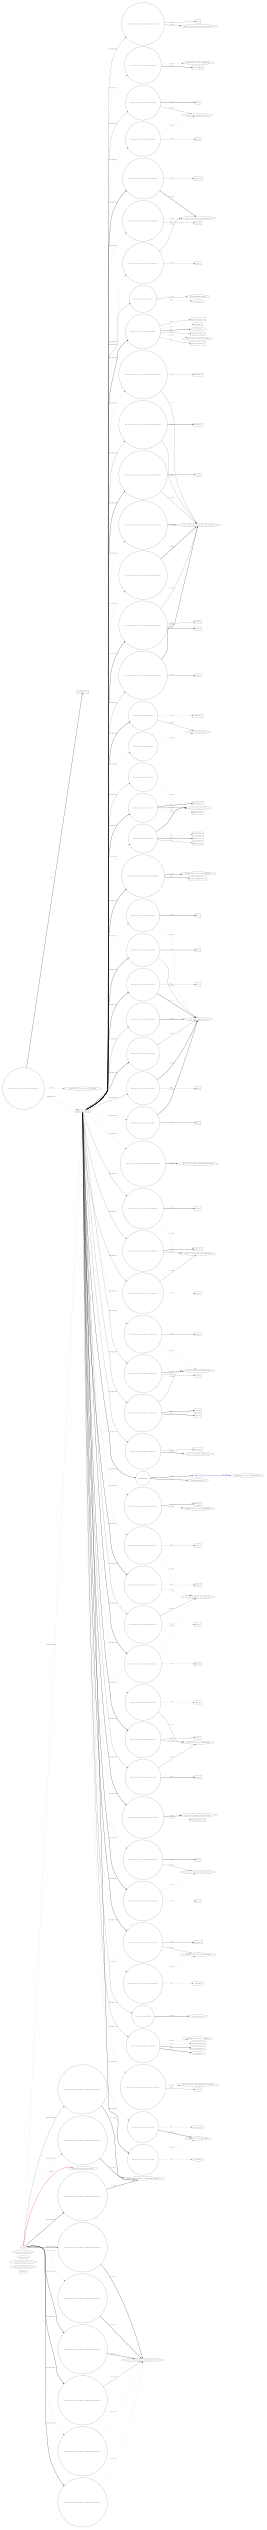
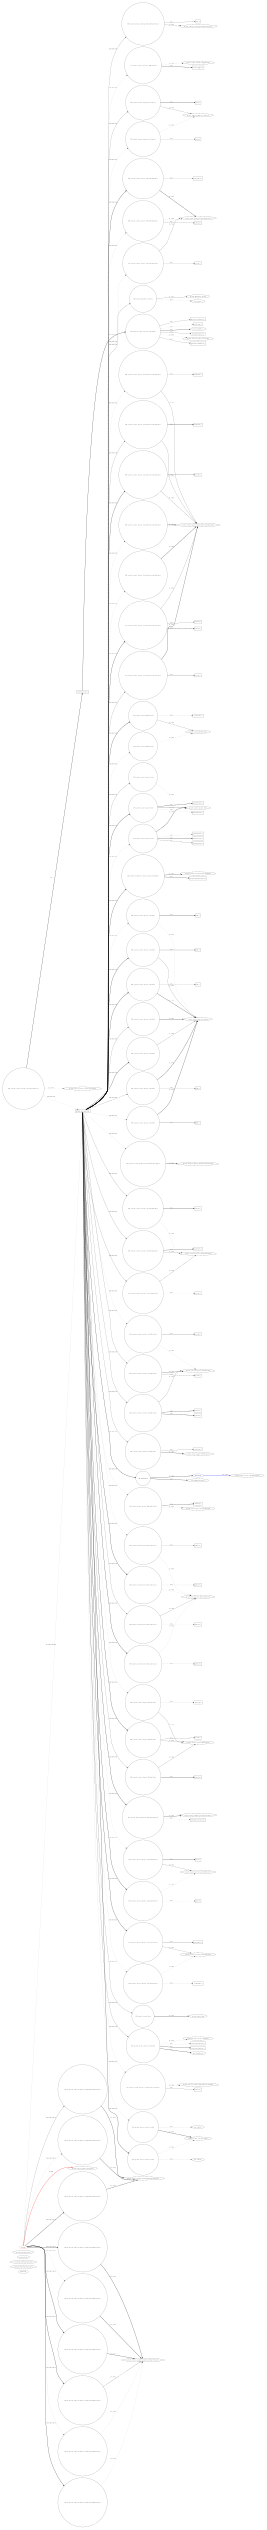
  digraph {
    fontname="IBM Plex Mono"
    rankdir=LR
    node [fontname="IBM Plex Mono" isFrameworkType=false vertexType=VARIABLE_EXPRESION shape=circle]
    edge [fontname="IBM Plex Mono" style=bold]
    baseInfo [category=pattern graphId=4327 isAnonymous=false possibleRelation=true isFrameworkType="" vertexType="" shape=""]
    frameworkRelatedTypesInfo [0="javafx.scene.layout.StackPane" isFrameworkType="" vertexType="" shape=""]
    possibleCollaborationsInfo [0="4327~INSTANTIATION-CLIENT_METHOD_DECLARATION-~javafx.scene.layout.StackPane ~javafx.beans.value.ChangeListener ~false~true" isFrameworkType="" vertexType="" shape=""]
    patternInfo [frequency=2.0 patternRootClient=0 isFrameworkType="" vertexType="" shape=""]
    patternInstancesInfo [0="SaiPradeepDandem-javafx2-gradient-builder~/SaiPradeepDandem-javafx2-gradient-builder/javafx2-gradient-builder-master/src/main/java/com/javafx/gradientbuilder/application/RadialSettingsLayout.java~RadialSettingsLayout~1170" 1="SaiPradeepDandem-javafx2-gradient-builder~/SaiPradeepDandem-javafx2-gradient-builder/javafx2-gradient-builder-master/src/main/java/com/javafx/gradientbuilder/application/LinearSettingsLayout.java~LinearSettingsLayout~1172" isFrameworkType="" vertexType="" shape=""]
    n6 [label="javafx.scene.layout.ColumnConstraintsBuilder" vertexType=FRAMEWORK_CLASS_TYPE shape=""]
    n7 [label="VAR:javafx.scene.layout.ColumnConstraintsBuilder"]
    n8 [label="minWidth()" shape=box vertexType=INSIDE_CALL]
    n9 [label=METHOD_DECLARATION shape=box vertexType=CLIENT_METHOD_DECLARATION]
    n10 [label="VAR:javafx.scene.NodeBuilder"]
    n11 [label="VAR:javafx.scene.NodeBuilder"]
    n12 [label="VAR:javafx.scene.layout.Pane"]
    n13 [label="VAR:javafx.scene.layout.Pane"]
    n14 [label="VAR:javafx.scene.layout.Pane"]
    n15 [label="VAR:javafx.minWidth.control.SelectionModel"]
    n16 [label="VAR:javafx.scene.layout.GridPane"]
    n17 [label="VAR:javafx.scene.layout.GridPane"]
    n18 [label="VAR:javafx.scene.layout.GridPane"]
    n19 [label="VAR:javafx.scene.layout.GridPane"]
    n20 [label="VAR:javafx.scene.layout.GridPane"]
    n21 [label="VAR:javafx.scene.layout.GridPane"]
    n22 [label="VAR:javafx.scene.layout.GridPane"]
    n23 [label="VAR:javafx.scene.property.BooleanPropertyBase"]
    n24 [label="VAR:javafx.scene.control.TextAreaBuilder"]
    n25 [label="VAR:javafx.scene.control.TextAreaBuilder"]
    n26 [label="VAR:javafx.scene.control.TextAreaBuilder"]
    n27 [label="VAR:javafx.scene.control.LabelBuilder"]
    n28 [label="VAR:javafx.scene.control.LabelBuilder"]
    n29 [label="VAR:javafx.scene.control.LabelBuilder"]
    n30 [label="VAR:javafx.scene.layout.PaneBuilder"]
    n31 [label="VAR:ANONYMOUS"]
    n32 [label="VAR:javafx.scene.control.ChoiceBox"]
    n33 [label="VAR:javafx.scene.layout.ColumnConstraintsBuilder"]
    n34 [label="VAR:javafx.scene.layout.ColumnConstraintsBuilder"]
    n35 [label="VAR:javafx.scene.layout.ColumnConstraintsBuilder"]
    n36 [label="VAR:javafx.scene.layout.ColumnConstraintsBuilder"]
    n37 [label="VAR:javafx.scene.layout.ColumnConstraintsBuilder"]
    n38 [label="VAR:javafx.scene.layout.ColumnConstraintsBuilder"]
    n39 [label="VAR:javafx.collections.ObservableList"]
    n40 [label="VAR:javafx.collections.ObservableList"]
    n41 [label="VAR:javafx.collections.ObservableList"]
    n42 [label="VAR:javafx.collections.ObservableList"]
    n43 [label="VAR:javafx.scene.layout.VBoxBuilder"]
    n44 [label="VAR:javafx.scene.layout.VBoxBuilder"]
    n45 [label="VAR:javafx.scene.layout.VBoxBuilder"]
    n46 [label="VAR:javafx.beans.property.BooleanProperty"]
    n47 [label="VAR:javafx.scene.control.LabeledBuilder"]
    n48 [label="VAR:javafx.scene.control.LabeledBuilder"]
    n49 [label="VAR:javafx.scene.control.ControlBuilder"]
    n50 [label="VAR:javafx.scene.control.ControlBuilder"]
    n51 [label="VAR:javafx.scene.Node"]
    n52 [label="VAR:javafx.scene.control.CheckBox"]
    n53 [label="VAR:javafx.scene.control.SingleSelectionModel"]
    n54 [label="VAR:javafx.scene.control.Label"]
    n55 [label="VAR:javafx.scene.control.Label"]
    n56 [label="VAR:javafx.beans.binding.BooleanExpression"]
    n57 [label="VAR:javafx.scene.control.ToggleGroup"]
    n58 [label="VAR:javafx.beans.property.Property"]
    n59 [label="VAR:javafx.beans.property.Property"]
    n60 [label="VAR:javafx.scene.layout.StackPaneBuilder"]
    n61 [label="VAR:javafx.scene.layout.StackPaneBuilder"]
    n62 [label="VAR:javafx.scene.layout.StackPaneBuilder"]
    n63 [label="VAR:javafx.geometry.Insets"]
    n64 [label="VAR:javafx.scene.layout.RegionBuilder"]
    n65 [label="javafx.scene.NodeBuilder" vertexType=FRAMEWORK_CLASS_TYPE shape=""]
    n66 [label="styleClass()" shape=box vertexType=INSIDE_CALL]
    n67 [label="javafx.scene.layout.Pane" vertexType=FRAMEWORK_CLASS_TYPE shape=""]
    n68 [label="getChildren()" shape=box vertexType=INSIDE_CALL]
    n69 [label="getChildren()" shape=box vertexType=INSIDE_CALL]
    n70 [label="getChildren()" shape=box vertexType=INSIDE_CALL]
    n71 [label="getChildren()" shape=box vertexType=INSIDE_CALL]
    n72 [label="getChildren()" shape=box vertexType=INSIDE_CALL]
    n73 [label="javafx.scene.control.SelectionModel" vertexType=FRAMEWORK_CLASS_TYPE shape=""]
    n74 [label="selectedItemProperty()" shape=box vertexType=INSIDE_CALL]
    n75 [label="add()" shape=box vertexType=INSIDE_CALL]
    n76 [label="javafx.scene.layout.GridPane" vertexType=FRAMEWORK_CLASS_TYPE shape=""]
    n77 [label="add()" shape=box vertexType=INSIDE_CALL]
    n78 [label="add()" shape=box vertexType=INSIDE_CALL]
    n79 [label="add()" shape=box vertexType=INSIDE_CALL]
    n80 [label="add()" shape=box vertexType=INSIDE_CALL]
    n81 [label="javafx.beans.property.BooleanPropertyBase" vertexType=FRAMEWORK_CLASS_TYPE shape=""]
    n82 [label="javafx.scene.control.TextAreaBuilder" vertexType=FRAMEWORK_CLASS_TYPE shape=""]
    n83 [label="create()" shape=box vertexType=INSIDE_CALL]
    n84 [label="wrapText()" shape=box vertexType=INSIDE_CALL]
    n85 [label="build()" shape=box vertexType=INSIDE_CALL]
    n86 [label="VAR:javafx.scene.control.TextInputControl"]
    n87 [label="javafx.scene.control.TextInputControl" vertexType=FRAMEWORK_CLASS_TYPE shape=""]
    n88 [label="textProperty()" shape=box vertexType=INSIDE_CALL]
    n89 [label="javafx.scene.control.LabelBuilder" vertexType=FRAMEWORK_CLASS_TYPE shape=""]
    n90 [label="build()" shape=box vertexType=INSIDE_CALL]
    n91 [label="create()" shape=box vertexType=INSIDE_CALL]
    n92 [label="create()" shape=box vertexType=INSIDE_CALL]
    n93 [label="build()" shape=box vertexType=INSIDE_CALL]
    n94 [label="children()" shape=box vertexType=INSIDE_CALL]
    n95 [label="javafx.scene.layout.PaneBuilder" vertexType=FRAMEWORK_CLASS_TYPE shape=""]
    n96 [color=blue label=ANONYMOUS vertexType=REFERENCE_ANONYMOUS_DECLARATION shape=""]
    n97 [label="new ChangeListener()" vertexType=CONSTRUCTOR_CALL shape=""]
    n98 [label="javafx.scene.control.ChoiceBox" vertexType=FRAMEWORK_CLASS_TYPE shape=""]
    n99 [label="getSelectionModel()" shape=box vertexType=INSIDE_CALL]
    n100 [label="getSelectionModel()" shape=box vertexType=INSIDE_CALL]
    n101 [label="setItems()" shape=box vertexType=INSIDE_CALL]
    n102 [label="new ChoiceBox()" vertexType=CONSTRUCTOR_CALL shape=""]
    n103 [label="disableProperty()" shape=box vertexType=INSIDE_CALL]
    n104 [label="minWidth()" shape=box vertexType=INSIDE_CALL]
    n105 [label="build()" shape=box vertexType=INSIDE_CALL]
    n106 [label="create()" shape=box vertexType=INSIDE_CALL]
    n107 [label="create()" shape=box vertexType=INSIDE_CALL]
    n108 [label="build()" shape=box vertexType=INSIDE_CALL]
    n109 [label="javafx.collections.ObservableList" vertexType=FRAMEWORK_INTERFACE_TYPE shape=""]
    n110 [label="addAll()" shape=box vertexType=INSIDE_CALL]
    n111 [label="addAll()" shape=box vertexType=INSIDE_CALL]
    n112 [label="addAll()" shape=box vertexType=INSIDE_CALL]
    n113 [label="addAll()" shape=box vertexType=INSIDE_CALL]
    n114 [label="spacing()" shape=box vertexType=INSIDE_CALL]
    n115 [label="javafx.scene.layout.VBoxBuilder" vertexType=FRAMEWORK_CLASS_TYPE shape=""]
    n116 [label="build()" shape=box vertexType=INSIDE_CALL]
    n117 [label="create()" shape=box vertexType=INSIDE_CALL]
    n118 [label="bindBidirectional()" shape=box vertexType=INSIDE_CALL]
    n119 [label="javafx.beans.property.BooleanProperty" vertexType=FRAMEWORK_CLASS_TYPE shape=""]
    n120 [label="javafx.scene.control.LabeledBuilder" vertexType=FRAMEWORK_CLASS_TYPE shape=""]
    n121 [label="text()" shape=box vertexType=INSIDE_CALL]
    n122 [label="text()" shape=box vertexType=INSIDE_CALL]
    n123 [label="javafx.scene.control.ControlBuilder" vertexType=FRAMEWORK_CLASS_TYPE shape=""]
    n124 [label="minHeight()" shape=box vertexType=INSIDE_CALL]
    n125 [label="prefHeight()" shape=box vertexType=INSIDE_CALL]
    n126 [label="javafx.scene.Node" vertexType=FRAMEWORK_CLASS_TYPE shape=""]
    n127 [label="selectedProperty()" shape=box vertexType=INSIDE_CALL]
    n128 [label="selectedProperty()" shape=box vertexType=INSIDE_CALL]
    n129 [label="new CheckBox()" vertexType=CONSTRUCTOR_CALL shape=""]
    n130 [label="javafx.scene.control.CheckBox" vertexType=FRAMEWORK_CLASS_TYPE shape=""]
    n131 [label="select()" shape=box vertexType=INSIDE_CALL]
    n132 [label="javafx.scene.control.SingleSelectionModel" vertexType=FRAMEWORK_CLASS_TYPE shape=""]
    n133 [label="javafx.scene.control.Label" vertexType=FRAMEWORK_CLASS_TYPE shape=""]
    n134 [label="new Label()" vertexType=CONSTRUCTOR_CALL shape=""]
    n135 [label="new Label()" vertexType=CONSTRUCTOR_CALL shape=""]
    n136 [label="javafx.beans.binding.BooleanExpression" vertexType=FRAMEWORK_CLASS_TYPE shape=""]
    n137 [label="not()" shape=box vertexType=INSIDE_CALL]
    n138 [label="selectToggle()" shape=box vertexType=INSIDE_CALL]
    n139 [label="javafx.scene.control.ToggleGroup" vertexType=FRAMEWORK_CLASS_TYPE shape=""]
    n140 [label="javafx.beans.property.Property" vertexType=FRAMEWORK_INTERFACE_TYPE shape=""]
    n141 [label="bind()" shape=box vertexType=INSIDE_CALL]
    n142 [label="bind()" shape=box vertexType=INSIDE_CALL]
    n143 [label="javafx.scene.layout.StackPaneBuilder" vertexType=FRAMEWORK_CLASS_TYPE shape=""]
    n144 [label="alignment()" shape=box vertexType=INSIDE_CALL]
    n145 [label="build()" shape=box vertexType=INSIDE_CALL]
    n146 [label="create()" shape=box vertexType=INSIDE_CALL]
    n147 [label="new Insets()" vertexType=CONSTRUCTOR_CALL shape=""]
    n148 [label="javafx.geometry.Insets" vertexType=FRAMEWORK_CLASS_TYPE shape=""]
    n149 [label="javafx.scene.layout.RegionBuilder" vertexType=FRAMEWORK_CLASS_TYPE shape=""]
    n150 [label="padding()" shape=box vertexType=INSIDE_CALL]
    n151 [color=red label=CLIENT vertexType=ROOT_CLIENT_CLASS_DECLARATION shape=""]
    n152 [label="FIELD:javafx.beans.property.SimpleBooleanProperty" vertexType=FIELD_DECLARATION]
    n153 [label="FIELD:javafx.beans.property.SimpleBooleanProperty" vertexType=FIELD_DECLARATION]
    n154 [label="FIELD:javafx.beans.property.SimpleBooleanProperty" vertexType=FIELD_DECLARATION]
    n155 [label="FIELD:javafx.beans.property.SimpleIntegerProperty" vertexType=FIELD_DECLARATION]
    n156 [label="FIELD:javafx.beans.property.SimpleIntegerProperty" vertexType=FIELD_DECLARATION]
    n157 [label="FIELD:javafx.beans.property.SimpleIntegerProperty" vertexType=FIELD_DECLARATION]
    n158 [label="FIELD:javafx.beans.property.SimpleIntegerProperty" vertexType=FIELD_DECLARATION]
    n159 [label="FIELD:javafx.beans.property.SimpleIntegerProperty" vertexType=FIELD_DECLARATION]
    n160 [label="FIELD:javafx.beans.property.SimpleIntegerProperty" vertexType=FIELD_DECLARATION]
    n161 [label="javafx.scene.layout.StackPane" vertexType=FRAMEWORK_CLASS_TYPE shape=""]
    n162 [label="javafx.beans.property.SimpleBooleanProperty" vertexType=FRAMEWORK_CLASS_TYPE shape=""]
    n163 [label="javafx.beans.property.SimpleIntegerProperty" vertexType=FRAMEWORK_CLASS_TYPE shape=""]
    n164 [label="javafx.beans.value.ChangeListener" vertexType=FRAMEWORK_INTERFACE_TYPE shape=""]
    n7 -> n6 [label=OF_TYPE style=solid]
    n7 -> n8 [label=CALL style=solid]
    n9 -> n7 [label=INSTANTIATE style=dotted]
    n9 -> n10 [label=INSTANTIATE]
    n9 -> n11 [label=INSTANTIATE style=dotted]
    n9 -> n12 [label=INSTANTIATE style=dotted]
    n9 -> n13 [label=INSTANTIATE style=solid]
    n9 -> n14 [label=INSTANTIATE]
    n9 -> n15 [label=INSTANTIATE]
    n9 -> n16 [label=INSTANTIATE style=dotted]
    n9 -> n17 [label=INSTANTIATE]
    n9 -> n18 [label=INSTANTIATE]
    n9 -> n19 [label=INSTANTIATE]
    n9 -> n20 [label=INSTANTIATE style=solid]
    n9 -> n21 [label=INSTANTIATE style=solid]
    n9 -> n22 [label=INSTANTIATE style=dotted]
    n9 -> n23 [label=INSTANTIATE style=dotted]
    n9 -> n24 [label=INSTANTIATE style=solid]
    n9 -> n25 [label=INSTANTIATE style=solid]
    n9 -> n26 [label=INSTANTIATE style=solid]
    n9 -> n27 [label=INSTANTIATE style=dotted]
    n9 -> n28 [label=INSTANTIATE style=solid]
    n9 -> n29 [label=INSTANTIATE style=solid]
    n9 -> n30 [label=INSTANTIATE style=solid]
    n9 -> n31 [label=INSTANTIATE]
-   n9 -> n32 [label=INSTANTIATE]
+   n88 -> n32 [label=INSTANTIATE]
    n9 -> n33 [label=INSTANTIATE style=solid]
    n9 -> n34 [label=INSTANTIATE style=dotted]
    n9 -> n35 [label=INSTANTIATE style=dotted]
    n9 -> n36 [label=INSTANTIATE]
    n9 -> n37 [label=INSTANTIATE]
    n9 -> n38 [label=INSTANTIATE style=solid]
    n9 -> n39 [label=INSTANTIATE]
    n9 -> n40 [label=INSTANTIATE style=dotted]
    n9 -> n41 [label=INSTANTIATE style=solid]
    n9 -> n42 [label=INSTANTIATE]
    n9 -> n43 [label=INSTANTIATE style=dotted]
    n9 -> n44 [label=INSTANTIATE]
    n9 -> n45 [label=INSTANTIATE style=solid]
    n9 -> n46 [label=INSTANTIATE]
    n9 -> n47 [label=INSTANTIATE style=dotted]
    n9 -> n48 [label=INSTANTIATE]
    n9 -> n49 [label=INSTANTIATE]
    n9 -> n50 [label=INSTANTIATE style=dotted]
    n9 -> n51 [label=INSTANTIATE style=solid]
    n9 -> n52 [label=INSTANTIATE style=solid]
    n9 -> n53 [label=INSTANTIATE style=dotted]
    n9 -> n54 [label=INSTANTIATE style=dotted]
    n9 -> n55 [label=INSTANTIATE]
    n9 -> n56 [label=INSTANTIATE style=solid]
    n9 -> n57 [label=INSTANTIATE style=dotted]
    n9 -> n58 [label=INSTANTIATE style=solid]
    n9 -> n59 [label=INSTANTIATE style=dotted]
    n9 -> n60 [label=INSTANTIATE]
    n9 -> n61 [label=INSTANTIATE style=dotted]
    n9 -> n62 [label=INSTANTIATE style=dotted]
    n9 -> n63 [label=INSTANTIATE style=solid]
    n9 -> n64 [label=INSTANTIATE style=dotted]
    n10 -> n65 [label=OF_TYPE style=solid]
    n10 -> n66 [label=CALL style=dotted]
    n11 -> n65 [label=OF_TYPE style=dotted]
    n12 -> n67 [label=OF_TYPE]
    n12 -> n68 [label=CALL]
    n12 -> n69 [label=CALL style=solid]
    n12 -> n70 [label=CALL style=dotted]
    n13 -> n67 [label=OF_TYPE style=dotted]
    n14 -> n67 [label=OF_TYPE style=solid]
    n14 -> n71 [label=CALL style=dotted]
    n14 -> n72 [label=CALL]
    n15 -> n73 [label=OF_TYPE]
    n15 -> n74 [label=CALL]
    n16 -> n75 [label=CALL]
    n16 -> n76 [label=OF_TYPE style=dotted]
    n17 -> n76 [label=OF_TYPE style=solid]
    n17 -> n77 [label=CALL style=solid]
    n18 -> n76 [label=OF_TYPE]
    n18 -> n78 [label=CALL style=solid]
    n19 -> n76 [label=OF_TYPE style=solid]
    n20 -> n76 [label=OF_TYPE]
    n20 -> n79 [label=CALL style=solid]
    n21 -> n76 [label=OF_TYPE]
    n22 -> n76 [label=OF_TYPE]
    n22 -> n80 [label=CALL style=solid]
    n23 -> n81 [label=OF_TYPE]
    n24 -> n82 [label=OF_TYPE style=dotted]
    n24 -> n83 [label=CALL]
    n25 -> n82 [label=OF_TYPE style=solid]
    n25 -> n84 [label=CALL]
    n26 -> n82 [label=OF_TYPE style=solid]
    n26 -> n85 [label=CALL style=dotted]
    n27 -> n89 [label=OF_TYPE style=dotted]
    n27 -> n90 [label=CALL style=solid]
    n28 -> n89 [label=OF_TYPE style=solid]
    n28 -> n91 [label=CALL]
    n28 -> n92 [label=CALL]
    n29 -> n89 [label=OF_TYPE]
    n29 -> n93 [label=CALL style=solid]
    n30 -> n94 [label=CALL style=solid]
    n30 -> n95 [label=OF_TYPE]
    n31 -> n96 [label=OF_TYPE]
    n31 -> n97 [label=CALL]
    n32 -> n98 [label=OF_TYPE style=dotted]
    n32 -> n99 [label=CALL style=solid]
    n32 -> n100 [label=CALL style=solid]
    n32 -> n101 [label=CALL style=dotted]
    n32 -> n102 [label=CALL]
    n32 -> n103 [label=CALL style=solid]
    n33 -> n6 [label=OF_TYPE style=solid]
    n33 -> n104 [label=CALL]
    n34 -> n6 [label=OF_TYPE]
    n35 -> n6 [label=OF_TYPE]
    n36 -> n6 [label=OF_TYPE style=solid]
    n36 -> n105 [label=CALL style=solid]
    n37 -> n6 [label=OF_TYPE style=solid]
    n37 -> n106 [label=CALL]
    n37 -> n107 [label=CALL style=solid]
    n38 -> n6 [label=OF_TYPE]
    n38 -> n108 [label=CALL style=solid]
    n39 -> n109 [label=OF_TYPE style=dotted]
    n39 -> n110 [label=CALL style=dotted]
    n40 -> n109 [label=OF_TYPE style=dotted]
    n40 -> n111 [label=CALL style=solid]
    n41 -> n109 [label=OF_TYPE style=solid]
    n41 -> n112 [label=CALL style=dotted]
    n42 -> n109 [label=OF_TYPE style=dotted]
    n42 -> n113 [label=CALL style=dotted]
    n43 -> n114 [label=CALL style=dotted]
    n43 -> n115 [label=OF_TYPE style=solid]
    n44 -> n115 [label=OF_TYPE style=solid]
    n44 -> n116 [label=CALL style=solid]
    n45 -> n115 [label=OF_TYPE style=solid]
    n45 -> n117 [label=CALL]
    n46 -> n118 [label=CALL style=dotted]
    n46 -> n119 [label=OF_TYPE]
    n47 -> n120 [label=OF_TYPE style=solid]
    n47 -> n121 [label=CALL]
    n48 -> n120 [label=OF_TYPE style=dotted]
    n48 -> n122 [label=CALL style=dotted]
    n49 -> n123 [label=OF_TYPE style=solid]
    n49 -> n124 [label=CALL]
    n50 -> n123 [label=OF_TYPE style=dotted]
    n50 -> n125 [label=CALL style=dotted]
    n51 -> n126 [label=OF_TYPE]
    n52 -> n127 [label=CALL style=dotted]
    n52 -> n128 [label=CALL]
    n52 -> n129 [label=CALL]
    n52 -> n130 [label=OF_TYPE style=dotted]
    n53 -> n131 [label=CALL style=solid]
    n53 -> n132 [label=OF_TYPE style=dotted]
    n54 -> n133 [label=OF_TYPE]
    n54 -> n134 [label=CALL style=dotted]
    n55 -> n133 [label=OF_TYPE style=dotted]
    n55 -> n135 [label=CALL style=dotted]
    n56 -> n136 [label=OF_TYPE style=solid]
    n56 -> n137 [label=CALL style=solid]
    n57 -> n138 [label=CALL]
    n57 -> n139 [label=OF_TYPE style=dotted]
    n58 -> n140 [label=OF_TYPE style=solid]
    n58 -> n141 [label=CALL]
    n59 -> n140 [label=OF_TYPE style=dotted]
    n59 -> n142 [label=CALL style=solid]
    n60 -> n143 [label=OF_TYPE]
    n60 -> n144 [label=CALL style=solid]
    n61 -> n143 [label=OF_TYPE style=solid]
    n61 -> n145 [label=CALL style=solid]
    n62 -> n143 [label=OF_TYPE style=dotted]
    n62 -> n146 [label=CALL style=solid]
    n63 -> n147 [label=CALL style=dotted]
    n63 -> n148 [label=OF_TYPE style=solid]
    n64 -> n149 [label=OF_TYPE style=dotted]
    n64 -> n150 [label=CALL]
    n86 -> n9 [label=INSTANTIATE style=dotted]
    n86 -> n87 [label=OF_TYPE style=dotted]
    n86 -> n88 [label=CALL]
    n96 -> n164 [color=blue label=IMPLEMENT]
    n151 -> n9 [label=DECLARE_METHOD style=dotted]
    n151 -> n152 [label=DECLARE_FIELD style=solid]
    n151 -> n153 [label=DECLARE_FIELD style=dotted]
    n151 -> n154 [label=DECLARE_FIELD]
    n151 -> n155 [label=DECLARE_FIELD]
    n151 -> n156 [label=DECLARE_FIELD style=dotted]
    n151 -> n157 [label=DECLARE_FIELD]
    n151 -> n158 [label=DECLARE_FIELD]
    n151 -> n159 [label=DECLARE_FIELD style=dotted]
    n151 -> n160 [label=DECLARE_FIELD]
    n151 -> n161 [color=red label=EXTEND]
    n152 -> n162 [label=OF_TYPE]
    n153 -> n162 [label=OF_TYPE]
    n154 -> n162 [label=OF_TYPE]
    n155 -> n163 [label=OF_TYPE]
    n156 -> n163 [label=OF_TYPE style=dotted]
    n157 -> n163 [label=OF_TYPE style=dotted]
    n158 -> n163 [label=OF_TYPE]
    n159 -> n163 [label=OF_TYPE]
    n160 -> n163 [label=OF_TYPE style=solid]
  }
